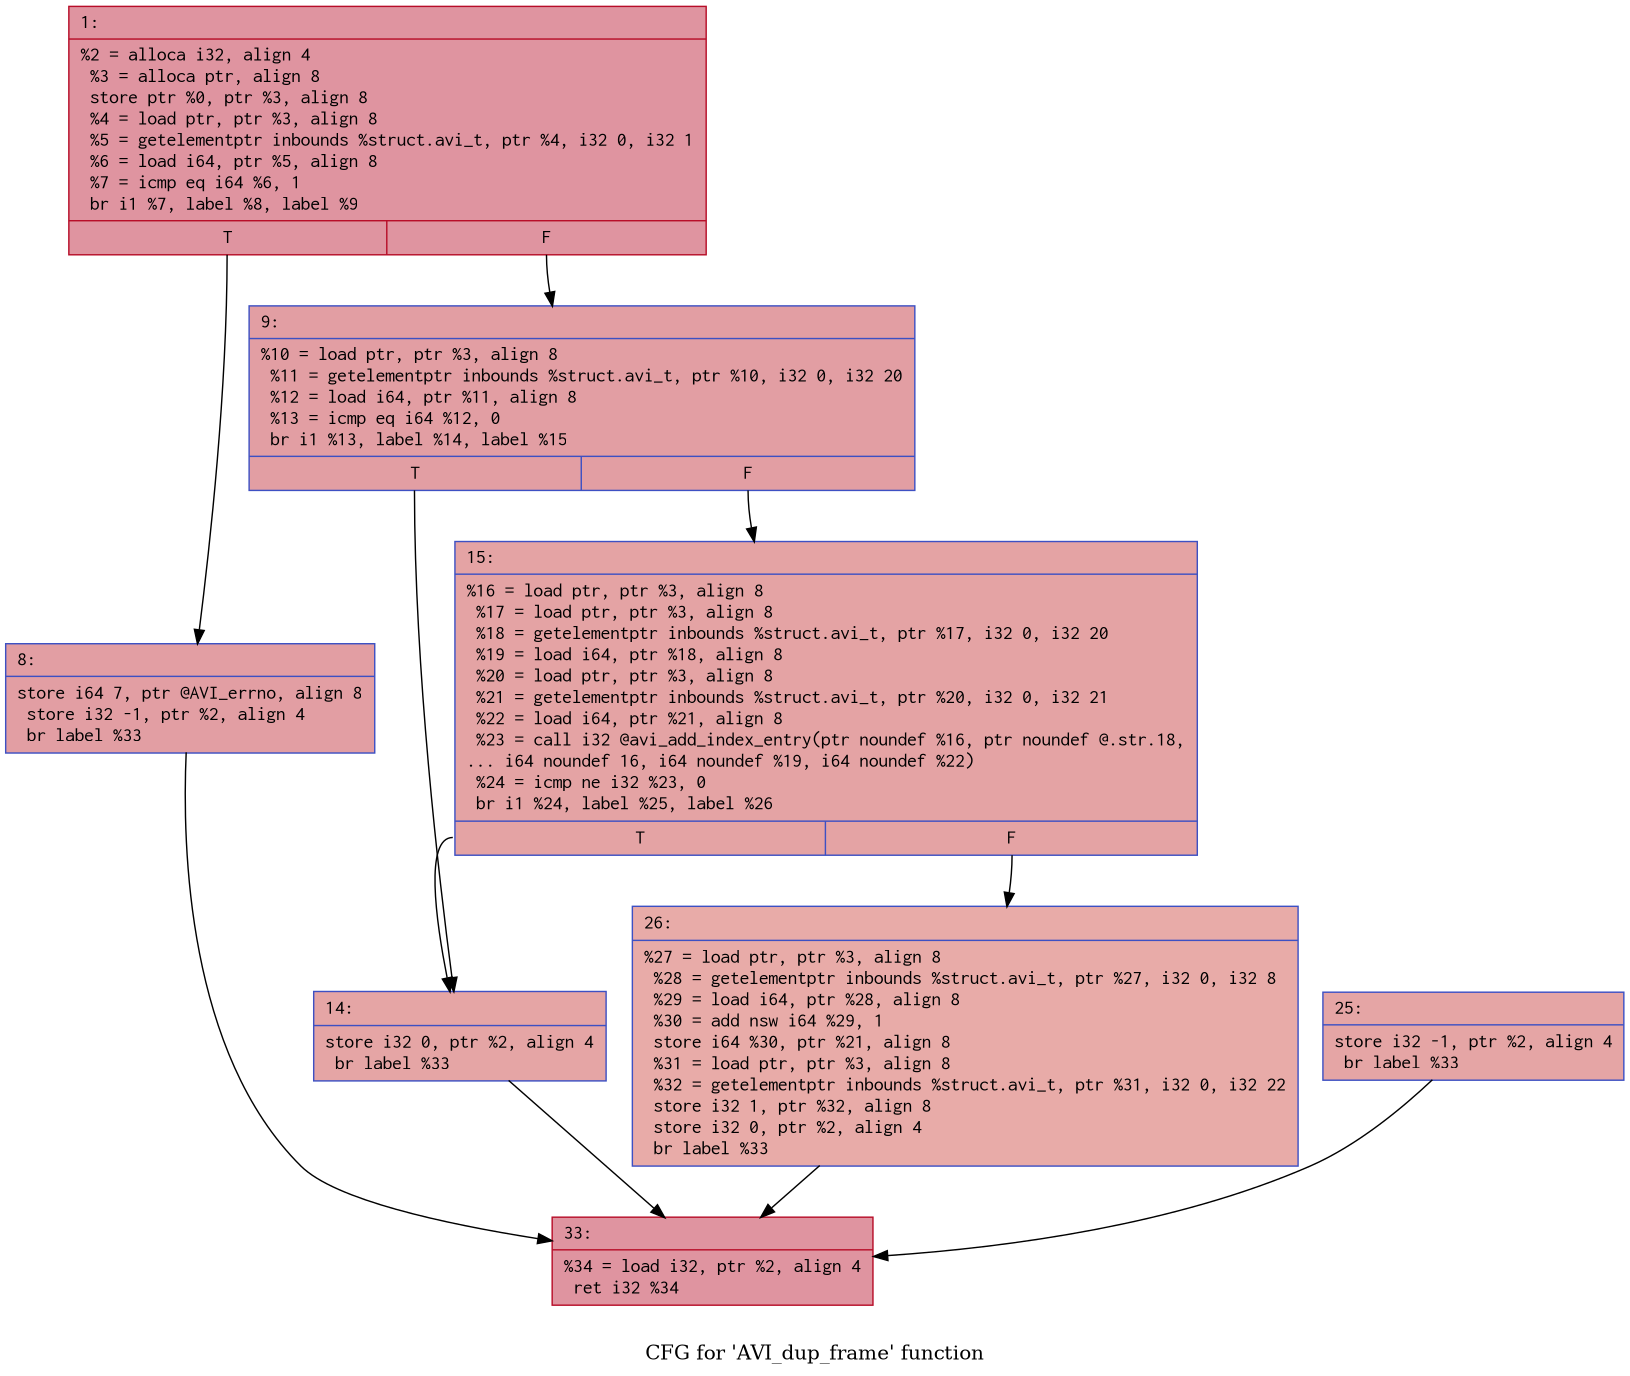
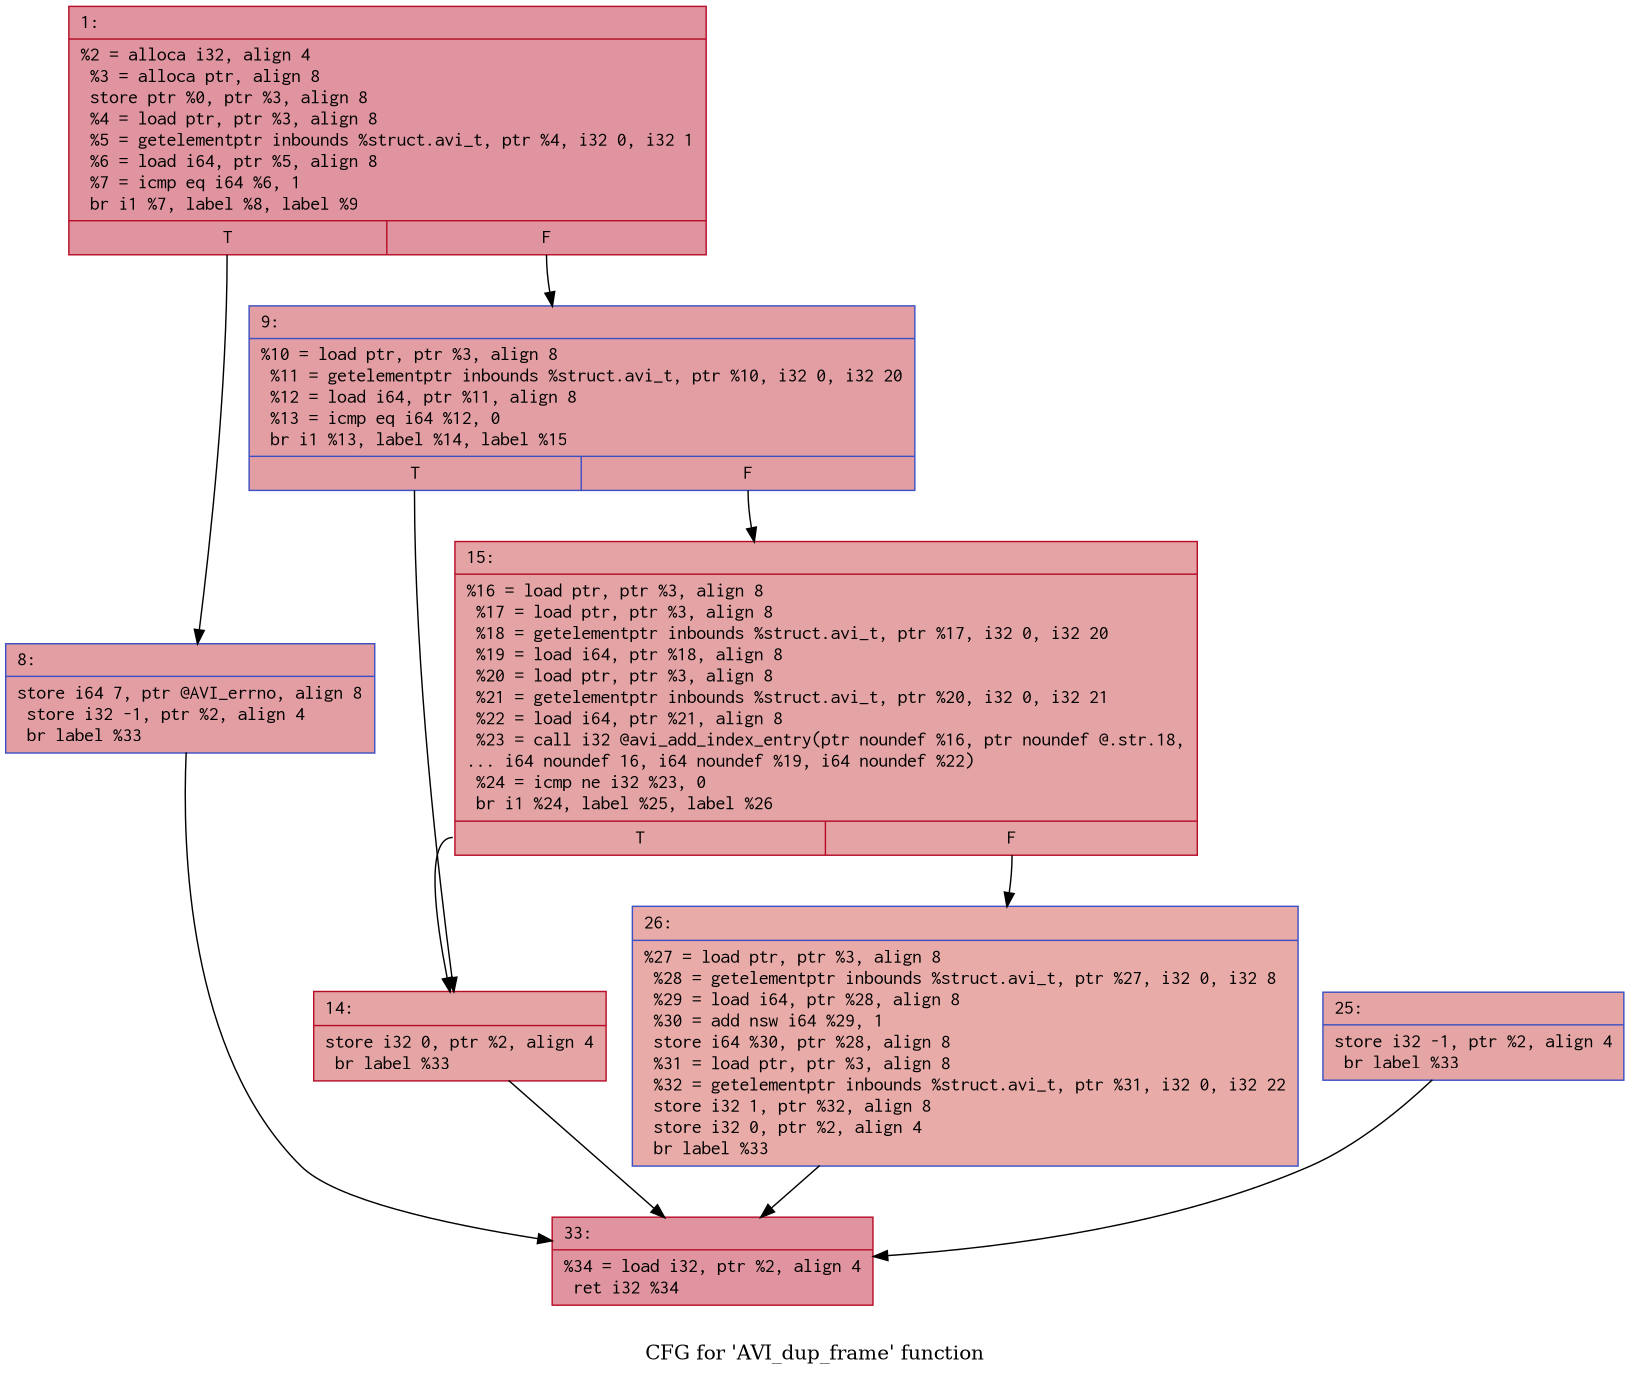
  digraph {
    label="CFG for 'AVI_dup_frame' function"
    node [color="#3d50c3ff" fillcolor="#b70d2870" fontname=Courier shape=record style=filled]
    n1 [color="#b70d28ff" label="{1:\l|  %2 = alloca i32, align 4\l  %3 = alloca ptr, align 8\l  store ptr %0, ptr %3, align 8\l  %4 = load ptr, ptr %3, align 8\l  %5 = getelementptr inbounds %struct.avi_t, ptr %4, i32 0, i32 1\l  %6 = load i64, ptr %5, align 8\l  %7 = icmp eq i64 %6, 1\l  br i1 %7, label %8, label %9\l|{<s0>T|<s1>F}}"]
    n2 [fillcolor="#be242e70" label="{8:\l|  store i64 7, ptr @AVI_errno, align 8\l  store i32 -1, ptr %2, align 4\l  br label %33\l}"]
    n3 [fillcolor="#be242e70" label="{9:\l|  %10 = load ptr, ptr %3, align 8\l  %11 = getelementptr inbounds %struct.avi_t, ptr %10, i32 0, i32 20\l  %12 = load i64, ptr %11, align 8\l  %13 = icmp eq i64 %12, 0\l  br i1 %13, label %14, label %15\l|{<s0>T|<s1>F}}"]
    n4 [color="#b70d28ff" label="{33:\l|  %34 = load i32, ptr %2, align 4\l  ret i32 %34\l}"]
-   n5 [fillcolor="#c5333470" label="{14:\l|  store i32 0, ptr %2, align 4\l  br label %33\l}"]
-   n6 [fillcolor="#c32e3170" label="{15:\l|  %16 = load ptr, ptr %3, align 8\l  %17 = load ptr, ptr %3, align 8\l  %18 = getelementptr inbounds %struct.avi_t, ptr %17, i32 0, i32 20\l  %19 = load i64, ptr %18, align 8\l  %20 = load ptr, ptr %3, align 8\l  %21 = getelementptr inbounds %struct.avi_t, ptr %20, i32 0, i32 21\l  %22 = load i64, ptr %21, align 8\l  %23 = call i32 @avi_add_index_entry(ptr noundef %16, ptr noundef @.str.18,\l... i64 noundef 16, i64 noundef %19, i64 noundef %22)\l  %24 = icmp ne i32 %23, 0\l  br i1 %24, label %25, label %26\l|{<s0>T|<s1>F}}"]
-   n7 [fillcolor="#cc403a70" label="{26:\l|  %27 = load ptr, ptr %3, align 8\l  %28 = getelementptr inbounds %struct.avi_t, ptr %27, i32 0, i32 8\l  %29 = load i64, ptr %28, align 8\l  %30 = add nsw i64 %29, 1\l  store i64 %30, ptr %21, align 8\l  %31 = load ptr, ptr %3, align 8\l  %32 = getelementptr inbounds %struct.avi_t, ptr %31, i32 0, i32 22\l  store i32 1, ptr %32, align 8\l  store i32 0, ptr %2, align 4\l  br label %33\l}"]
+   n5 [color="#b70d28ff" fillcolor="#c5333470" label="{14:\l|  store i32 0, ptr %2, align 4\l  br label %33\l}"]
+   n6 [color="#b70d28ff" fillcolor="#c32e3170" label="{15:\l|  %16 = load ptr, ptr %3, align 8\l  %17 = load ptr, ptr %3, align 8\l  %18 = getelementptr inbounds %struct.avi_t, ptr %17, i32 0, i32 20\l  %19 = load i64, ptr %18, align 8\l  %20 = load ptr, ptr %3, align 8\l  %21 = getelementptr inbounds %struct.avi_t, ptr %20, i32 0, i32 21\l  %22 = load i64, ptr %21, align 8\l  %23 = call i32 @avi_add_index_entry(ptr noundef %16, ptr noundef @.str.18,\l... i64 noundef 16, i64 noundef %19, i64 noundef %22)\l  %24 = icmp ne i32 %23, 0\l  br i1 %24, label %25, label %26\l|{<s0>T|<s1>F}}"]
+   n7 [fillcolor="#cc403a70" label="{26:\l|  %27 = load ptr, ptr %3, align 8\l  %28 = getelementptr inbounds %struct.avi_t, ptr %27, i32 0, i32 8\l  %29 = load i64, ptr %28, align 8\l  %30 = add nsw i64 %29, 1\l  store i64 %30, ptr %28, align 8\l  %31 = load ptr, ptr %3, align 8\l  %32 = getelementptr inbounds %struct.avi_t, ptr %31, i32 0, i32 22\l  store i32 1, ptr %32, align 8\l  store i32 0, ptr %2, align 4\l  br label %33\l}"]
    n8 [fillcolor="#c5333470" label="{25:\l|  store i32 -1, ptr %2, align 4\l  br label %33\l}"]
    n1 -> n2 [tailport=s0]
    n1 -> n3 [tailport=s1]
    n2 -> n4
    n3 -> n5 [tailport=s0]
    n3 -> n6 [tailport=s1]
    n5 -> n4
    n6 -> n5 [tailport=s0]
    n6 -> n7 [tailport=s1]
    n7 -> n4
    n8 -> n4
  }
